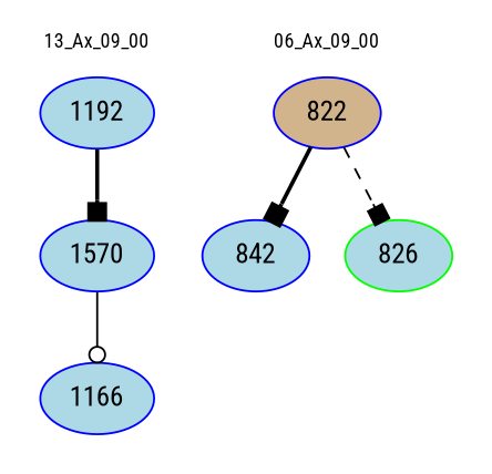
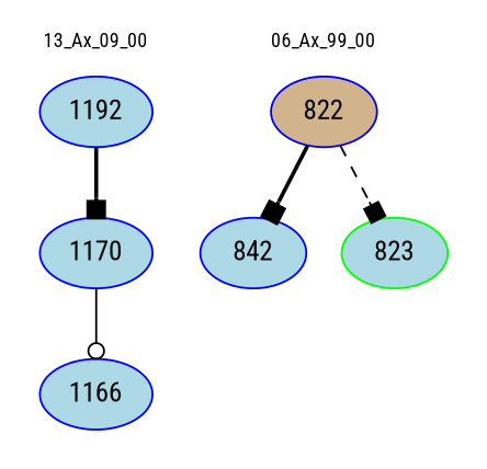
  digraph {
    fontname="Roboto Condensed"
    node [color=blue fillcolor=lightblue fontname="Roboto Condensed" style=filled]
    edge [arrowhead=box color=black fontname="Roboto Condensed" style=bold]
-   n1 [label=1570]
+   n1 [label=1170]
    n2 [label=1166]
    n3 [label=1192]
    n4 [fillcolor=tan label=822]
    n5 [label=842]
-   n6 [color=green label=826]
+   n6 [color=green label=823]
    subgraph cluster_1 {
      color=white
      fontsize=10
      label="13_Ax_09_00"
      n1
      n2
      n3
    }
    subgraph cluster_2 {
      color=white
      fontsize=10
-     label="06_Ax_09_00"
+     label="06_Ax_99_00"
      n4
      n5
      n6
    }
    n1 -> n2 [arrowhead=odot style=solid]
    n3 -> n1
    n4 -> n5
    n4 -> n6 [style=dashed]
  }
